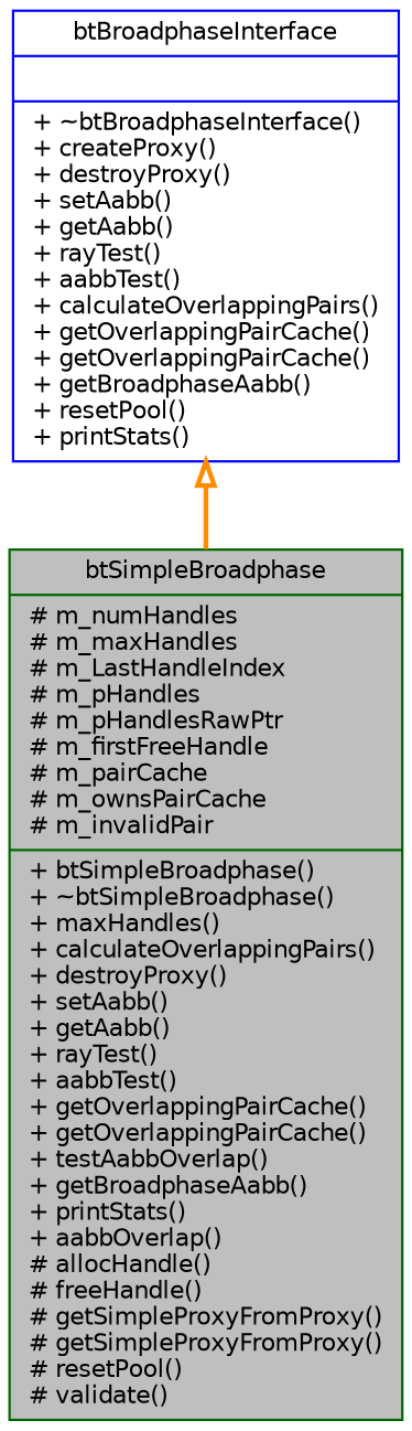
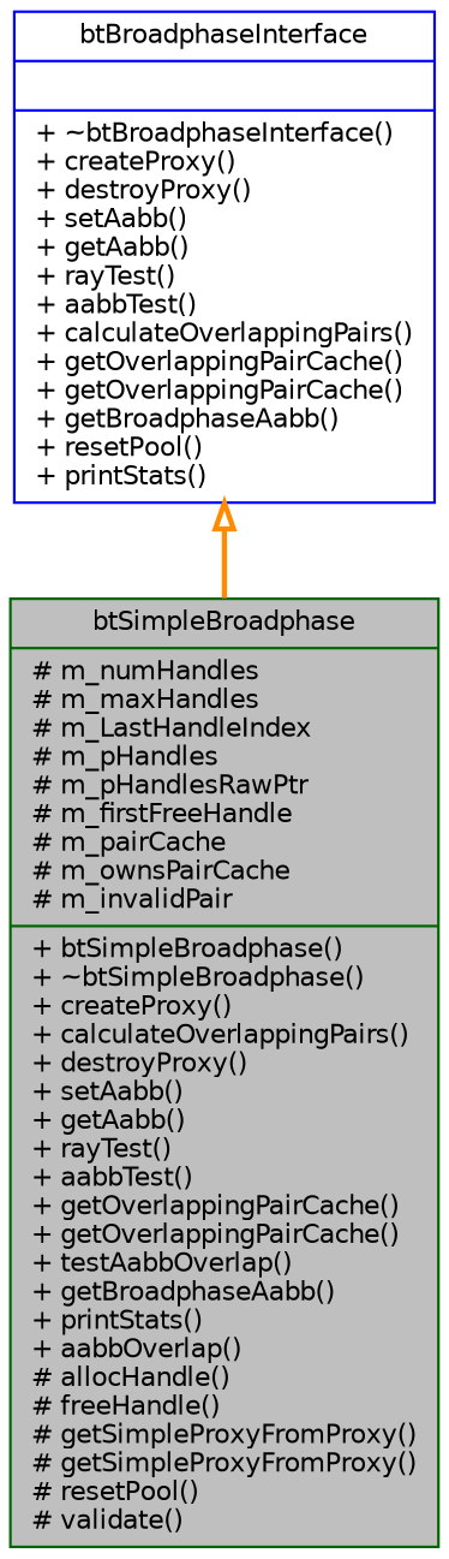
  digraph {
    node [fontname=Helvetica fontsize=10 shape=record style=filled]
-   n1 [color=darkgreen fillcolor=grey75 fontcolor=black height=0.2 label="{btSimpleBroadphase\n|# m_numHandles\l# m_maxHandles\l# m_LastHandleIndex\l# m_pHandles\l# m_pHandlesRawPtr\l# m_firstFreeHandle\l# m_pairCache\l# m_ownsPairCache\l# m_invalidPair\l|+ btSimpleBroadphase()\l+ ~btSimpleBroadphase()\l+ maxHandles()\l+ calculateOverlappingPairs()\l+ destroyProxy()\l+ setAabb()\l+ getAabb()\l+ rayTest()\l+ aabbTest()\l+ getOverlappingPairCache()\l+ getOverlappingPairCache()\l+ testAabbOverlap()\l+ getBroadphaseAabb()\l+ printStats()\l+ aabbOverlap()\l# allocHandle()\l# freeHandle()\l# getSimpleProxyFromProxy()\l# getSimpleProxyFromProxy()\l# resetPool()\l# validate()\l}" width=0.4]
+   n1 [color=darkgreen fillcolor=grey75 fontcolor=black height=0.2 label="{btSimpleBroadphase\n|# m_numHandles\l# m_maxHandles\l# m_LastHandleIndex\l# m_pHandles\l# m_pHandlesRawPtr\l# m_firstFreeHandle\l# m_pairCache\l# m_ownsPairCache\l# m_invalidPair\l|+ btSimpleBroadphase()\l+ ~btSimpleBroadphase()\l+ createProxy()\l+ calculateOverlappingPairs()\l+ destroyProxy()\l+ setAabb()\l+ getAabb()\l+ rayTest()\l+ aabbTest()\l+ getOverlappingPairCache()\l+ getOverlappingPairCache()\l+ testAabbOverlap()\l+ getBroadphaseAabb()\l+ printStats()\l+ aabbOverlap()\l# allocHandle()\l# freeHandle()\l# getSimpleProxyFromProxy()\l# getSimpleProxyFromProxy()\l# resetPool()\l# validate()\l}" width=0.4]
    n2 [color=blue fillcolor=white height=0.2 label="{btBroadphaseInterface\n||+ ~btBroadphaseInterface()\l+ createProxy()\l+ destroyProxy()\l+ setAabb()\l+ getAabb()\l+ rayTest()\l+ aabbTest()\l+ calculateOverlappingPairs()\l+ getOverlappingPairCache()\l+ getOverlappingPairCache()\l+ getBroadphaseAabb()\l+ resetPool()\l+ printStats()\l}" width=0.4]
    n2 -> n1 [arrowtail=empty color=darkorange dir=back fontname=Helvetica fontsize=10 labelfontname=Helvetica labelfontsize=10 style=bold]
  }
